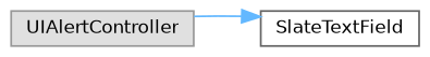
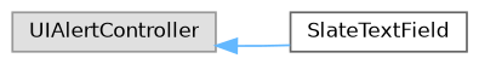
  digraph {
    rankdir=LR
    node [fontname=Helvetica fontsize=10 shape=box style=filled]
    n1 [color=grey60 fillcolor="#E0E0E0" height=0.2 label=UIAlertController width=0.4]
    n2 [color=grey40 fillcolor=white height=0.2 label=SlateTextField width=0.4]
-   n2 -> n1 [color=steelblue1 dir=back fontname=Helvetica fontsize=10 labelfontname=Helvetica labelfontsize=10 style=solid]
+   n1 -> n2 [color=steelblue1 dir=back fontname=Helvetica fontsize=10 labelfontname=Helvetica labelfontsize=10 style=solid]
  }
